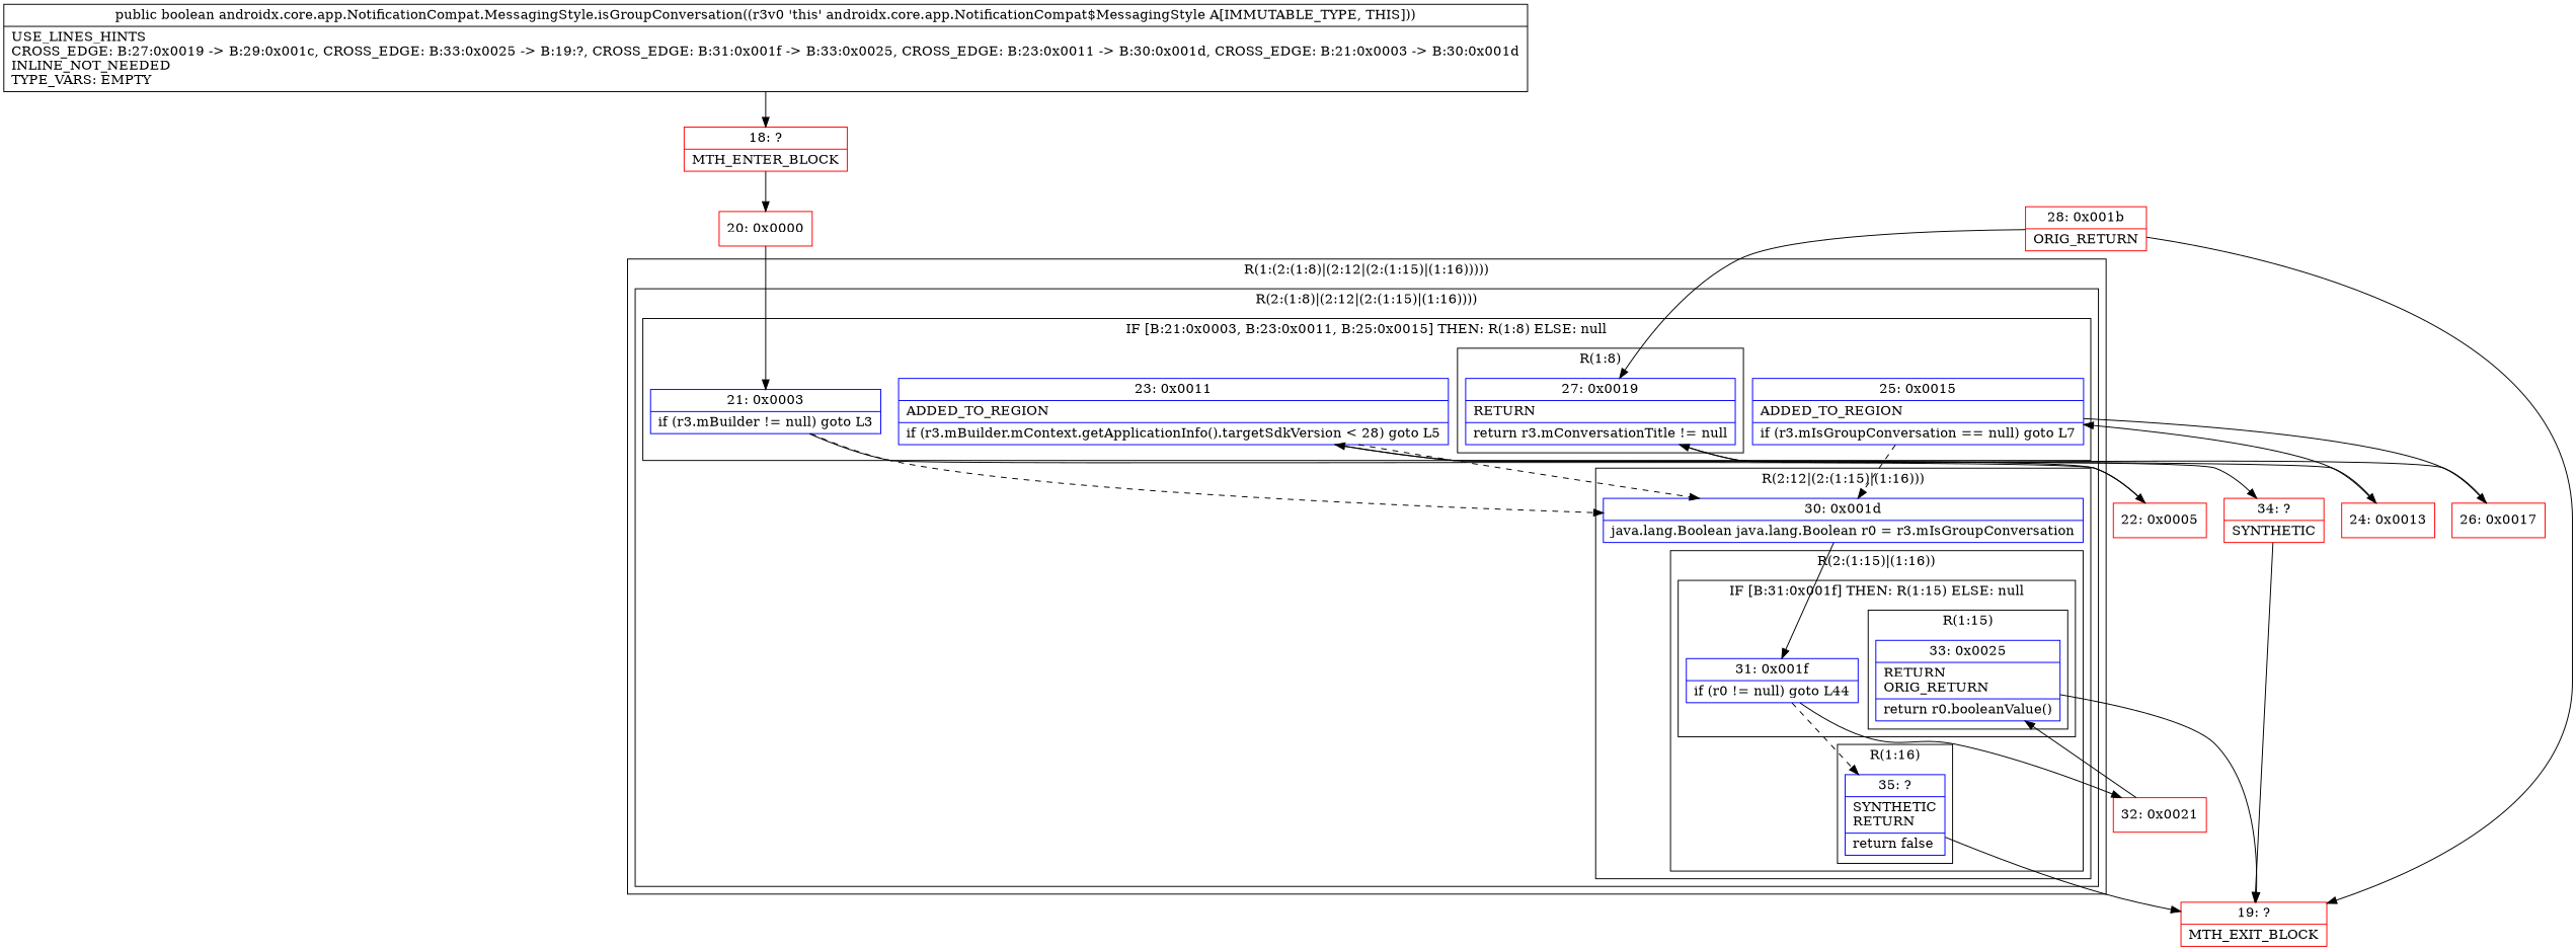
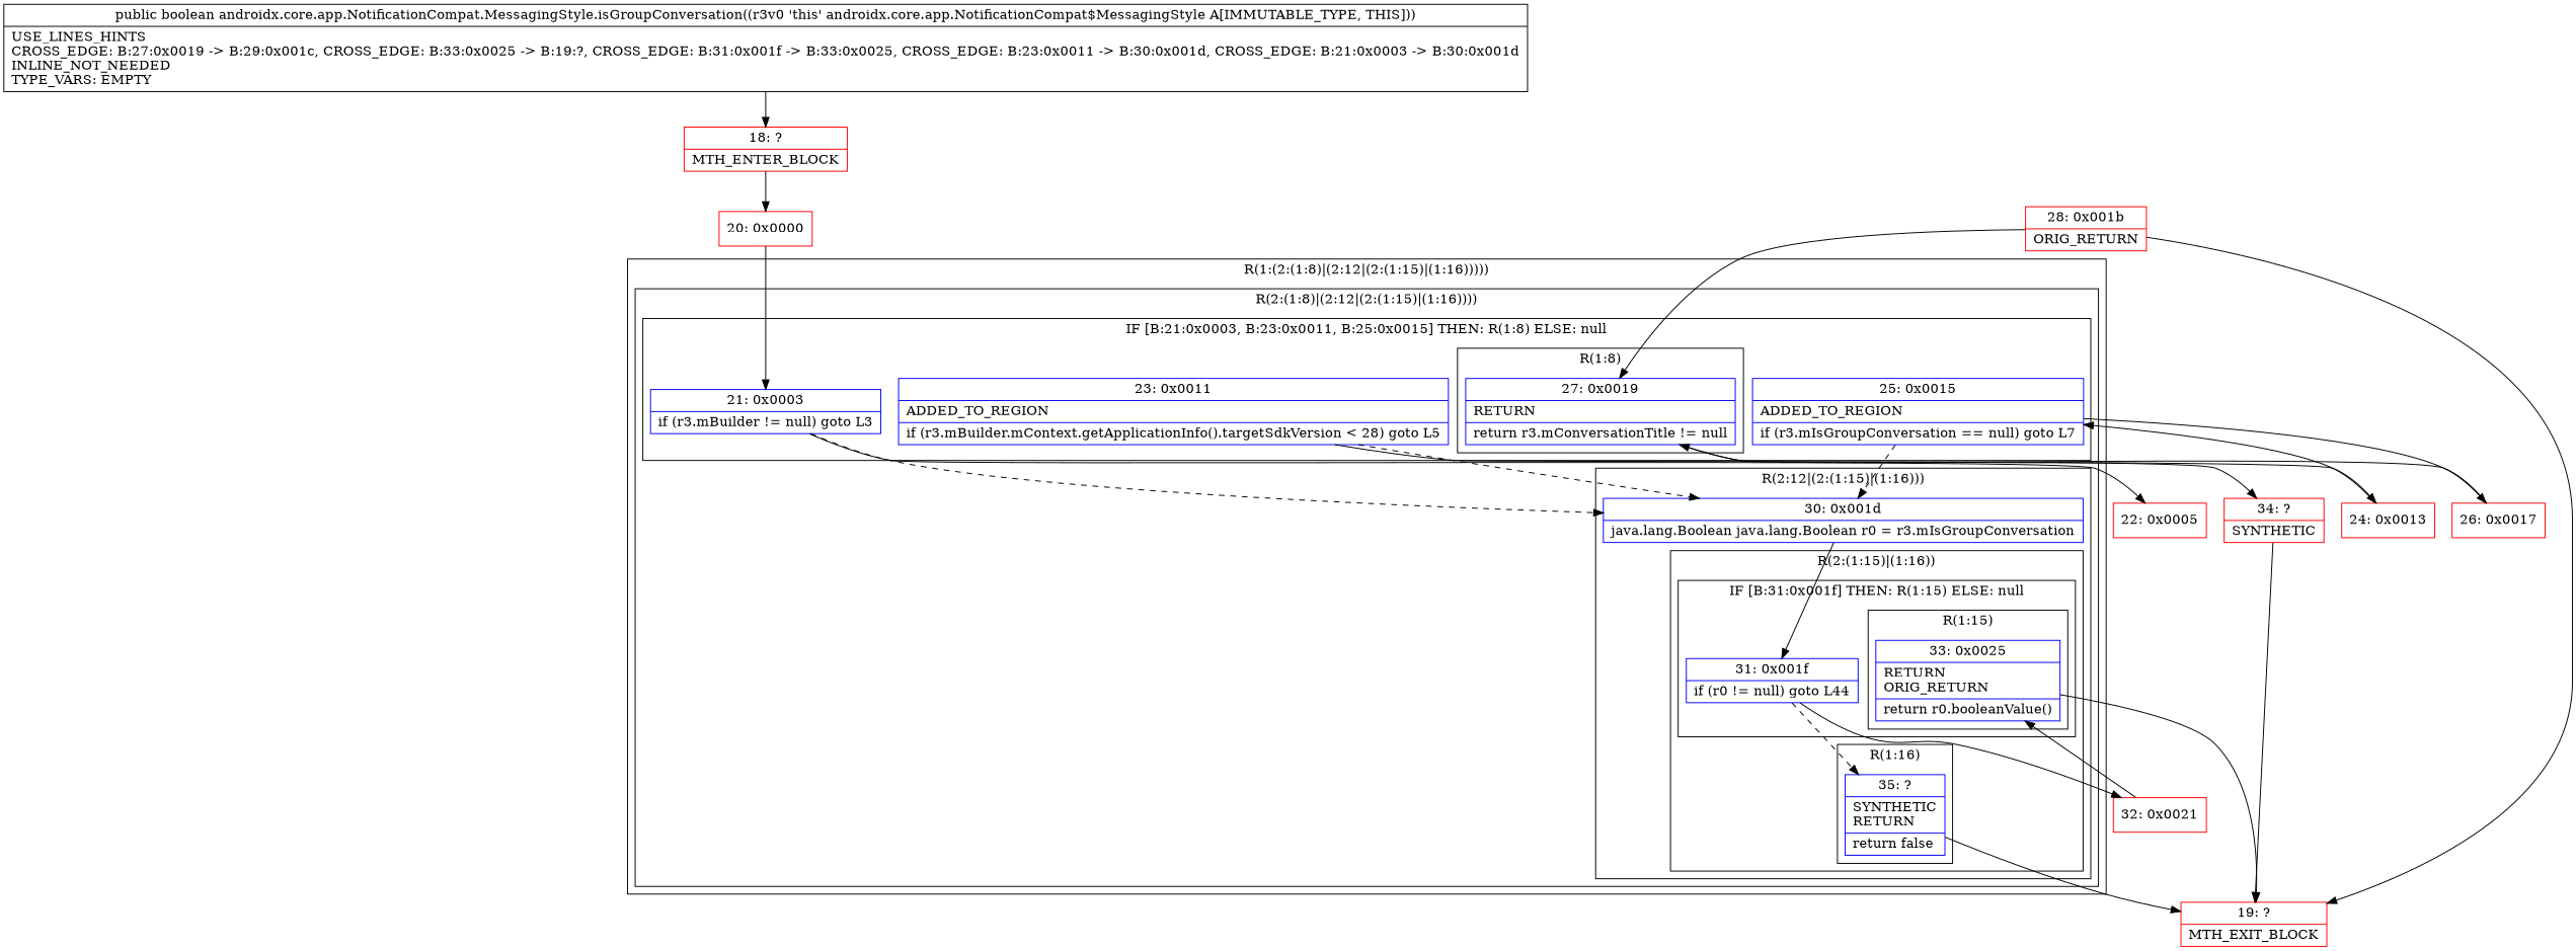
  digraph {
    node [color=red shape=record]
    n1 [color=blue label="{27\:\ 0x0019|RETURN\l|return r3.mConversationTitle != null\l}"]
    n2 [color=blue label="{21\:\ 0x0003|if (r3.mBuilder != null) goto L3\l}"]
    n3 [color=blue label="{23\:\ 0x0011|ADDED_TO_REGION\l|if (r3.mBuilder.mContext.getApplicationInfo().targetSdkVersion \< 28) goto L5\l}"]
    n4 [color=blue label="{25\:\ 0x0015|ADDED_TO_REGION\l|if (r3.mIsGroupConversation == null) goto L7\l}"]
    n5 [color=blue label="{33\:\ 0x0025|RETURN\lORIG_RETURN\l|return r0.booleanValue()\l}"]
    n6 [color=blue label="{31\:\ 0x001f|if (r0 != null) goto L44\l}"]
    n7 [color=blue label="{35\:\ ?|SYNTHETIC\lRETURN\l|return false\l}"]
    n8 [color=blue label="{30\:\ 0x001d|java.lang.Boolean java.lang.Boolean r0 = r3.mIsGroupConversation\l}"]
    n9 [label="{34\:\ ?|SYNTHETIC\l}"]
    n10 [label="{22\:\ 0x0005}"]
    n11 [label="{24\:\ 0x0013}"]
    n12 [label="{26\:\ 0x0017}"]
    n13 [label="{19\:\ ?|MTH_EXIT_BLOCK\l}"]
    n14 [label="{32\:\ 0x0021}"]
    n15 [label="{28\:\ 0x001b|ORIG_RETURN\l}"]
    n16 [label="{18\:\ ?|MTH_ENTER_BLOCK\l}"]
    n17 [label="{20\:\ 0x0000}"]
    n18 [label="{public boolean androidx.core.app.NotificationCompat.MessagingStyle.isGroupConversation((r3v0 'this' androidx.core.app.NotificationCompat$MessagingStyle A[IMMUTABLE_TYPE, THIS]))  | USE_LINES_HINTS\lCROSS_EDGE: B:27:0x0019 \-\> B:29:0x001c, CROSS_EDGE: B:33:0x0025 \-\> B:19:?, CROSS_EDGE: B:31:0x001f \-\> B:33:0x0025, CROSS_EDGE: B:23:0x0011 \-\> B:30:0x001d, CROSS_EDGE: B:21:0x0003 \-\> B:30:0x001d\lINLINE_NOT_NEEDED\lTYPE_VARS: EMPTY\l}" color=""]
    subgraph cluster_1 {
      label="R(1:(2:(1:8)|(2:12|(2:(1:15)|(1:16)))))"
      subgraph cluster_2 {
        label="R(2:(1:8)|(2:12|(2:(1:15)|(1:16))))"
        subgraph cluster_3 {
          label="IF [B:21:0x0003, B:23:0x0011, B:25:0x0015] THEN: R(1:8) ELSE: null"
          n2
          n3
          n4
          subgraph cluster_4 {
            label="R(1:8)"
            n1
          }
        }
        subgraph cluster_5 {
          label="R(2:12|(2:(1:15)|(1:16)))"
          n8
          subgraph cluster_6 {
            label="R(2:(1:15)|(1:16))"
            subgraph cluster_7 {
              label="IF [B:31:0x001f] THEN: R(1:15) ELSE: null"
              n6
              subgraph cluster_8 {
                label="R(1:15)"
                n5
              }
            }
            subgraph cluster_9 {
              label="R(1:16)"
              n7
            }
          }
        }
      }
    }
    n1 -> n9
    n2 -> n8 [style=dashed]
    n2 -> n10
    n3 -> n8 [style=dashed]
    n3 -> n11
    n4 -> n8 [style=dashed]
    n4 -> n12
    n5 -> n13
    n6 -> n7 [style=dashed]
    n6 -> n14
    n7 -> n13
    n8 -> n6
    n9 -> n13
-   n10 -> n3
    n11 -> n4
    n12 -> n1
    n14 -> n5
    n15 -> n1
    n15 -> n13
    n16 -> n17
    n17 -> n2
    n18 -> n16
  }
